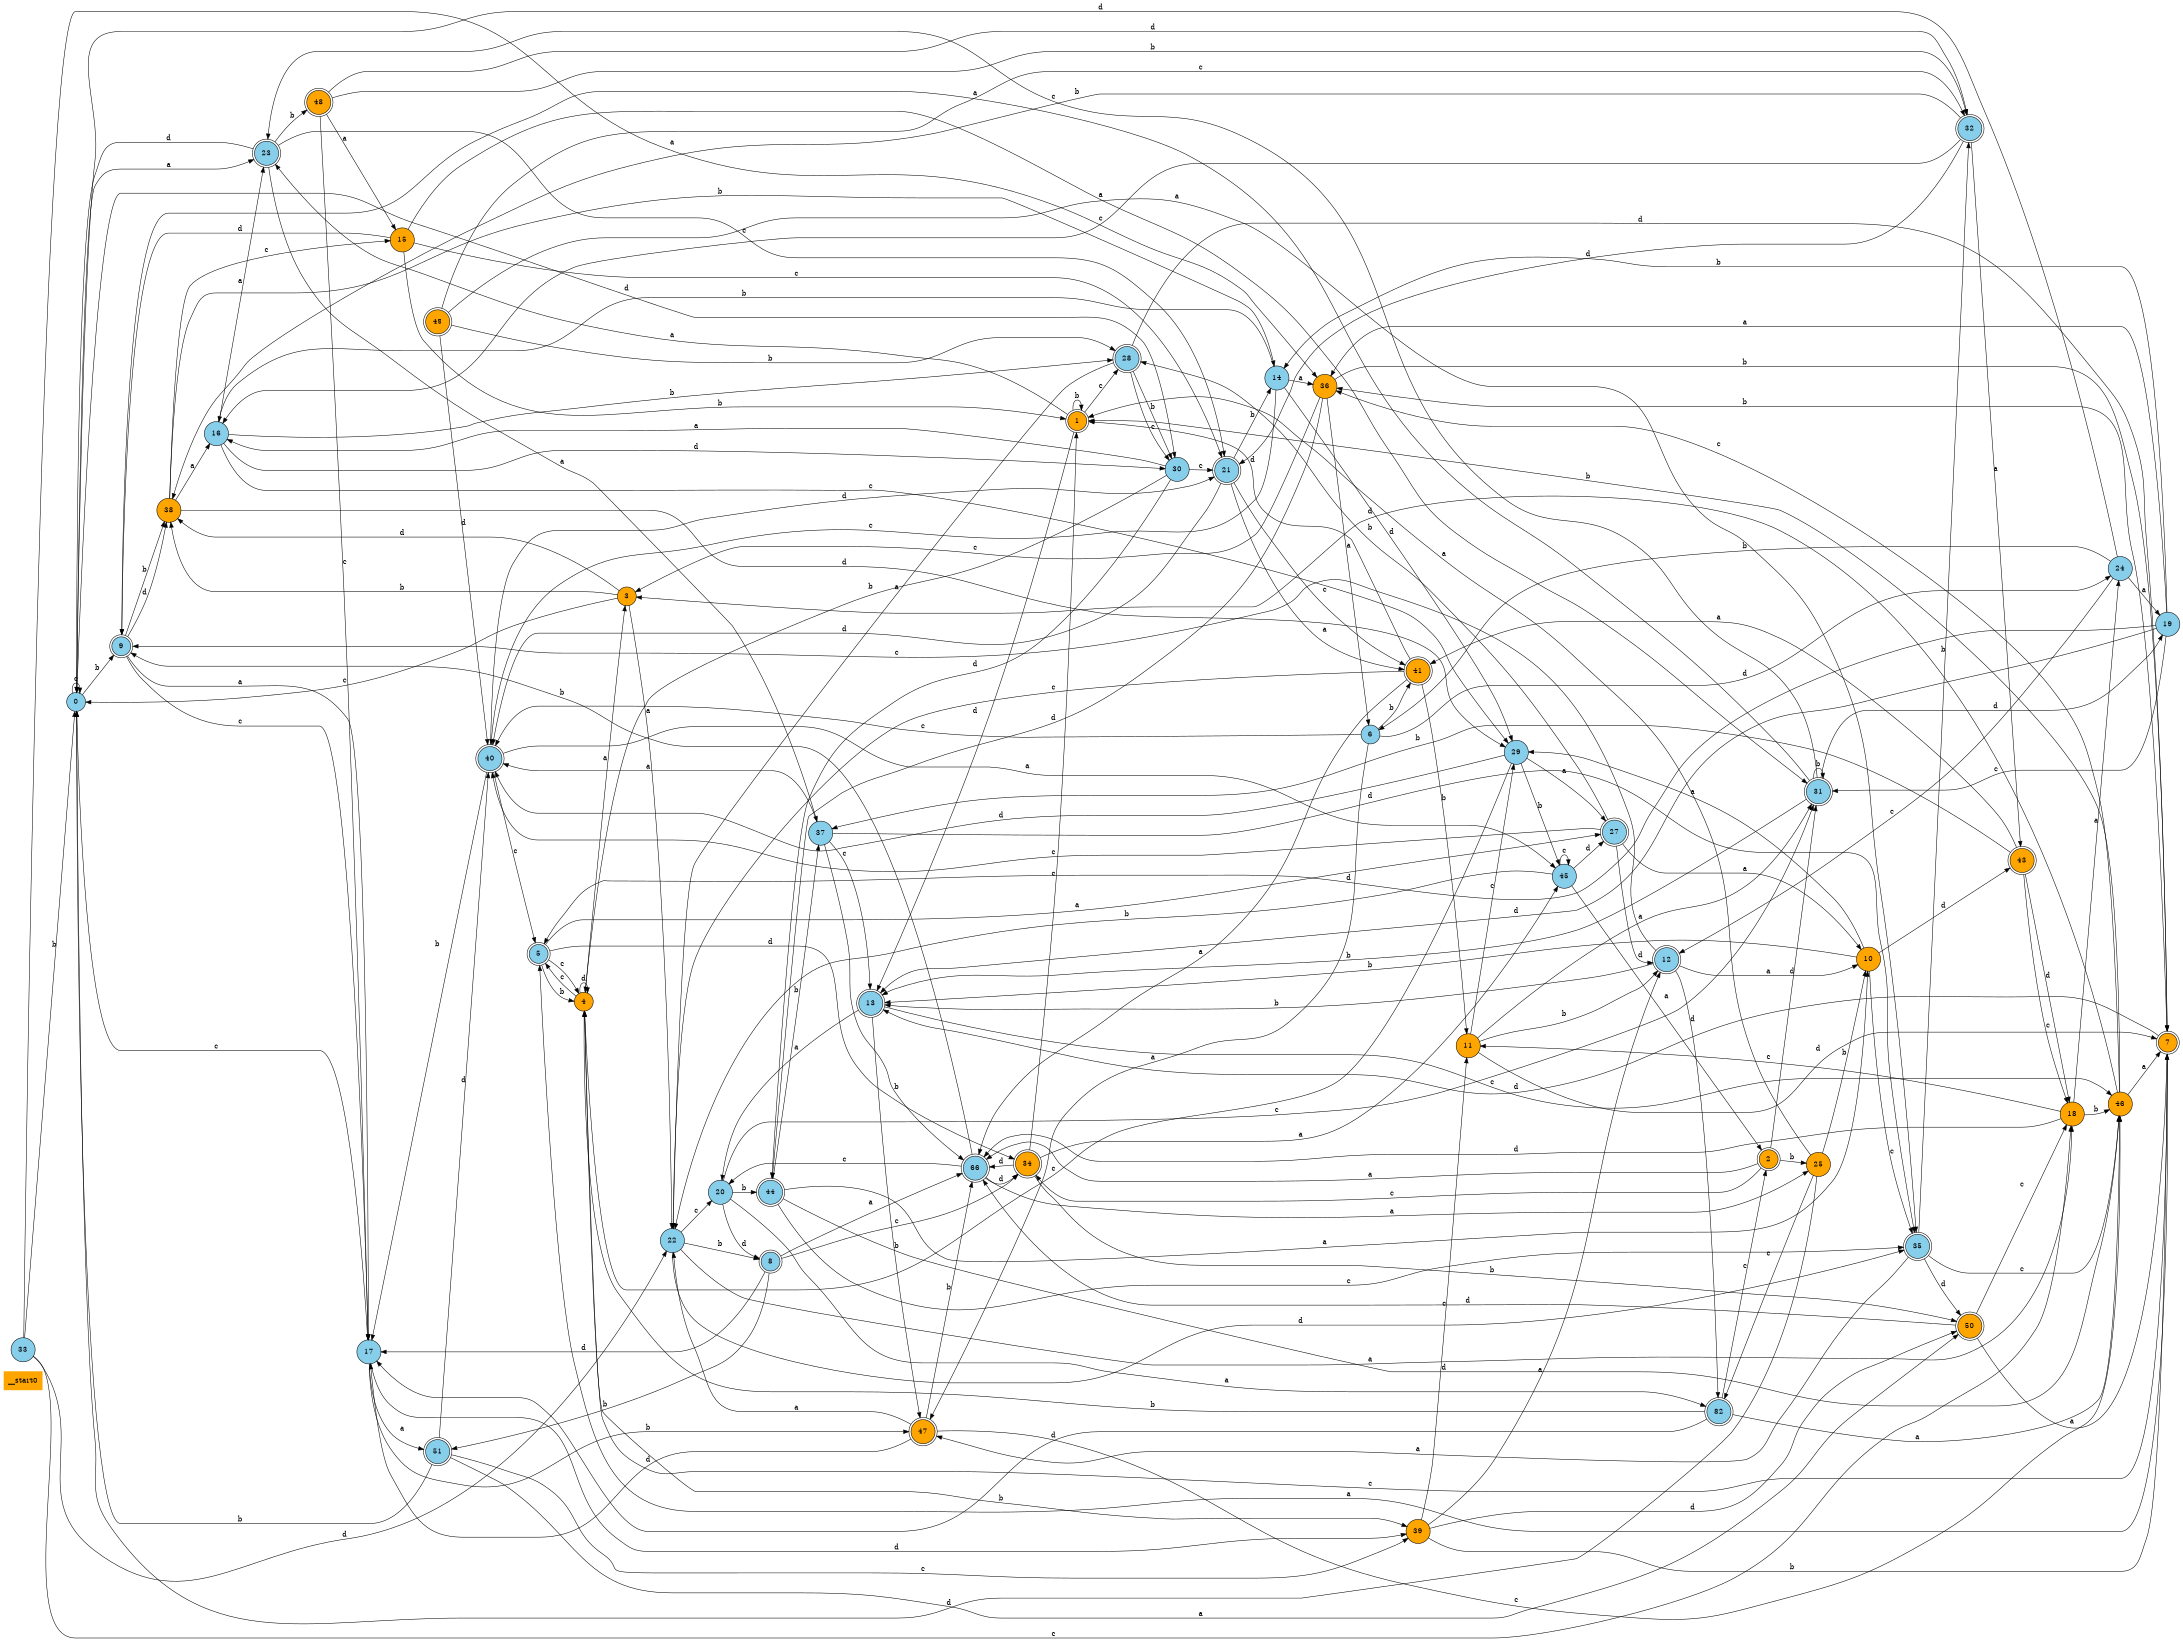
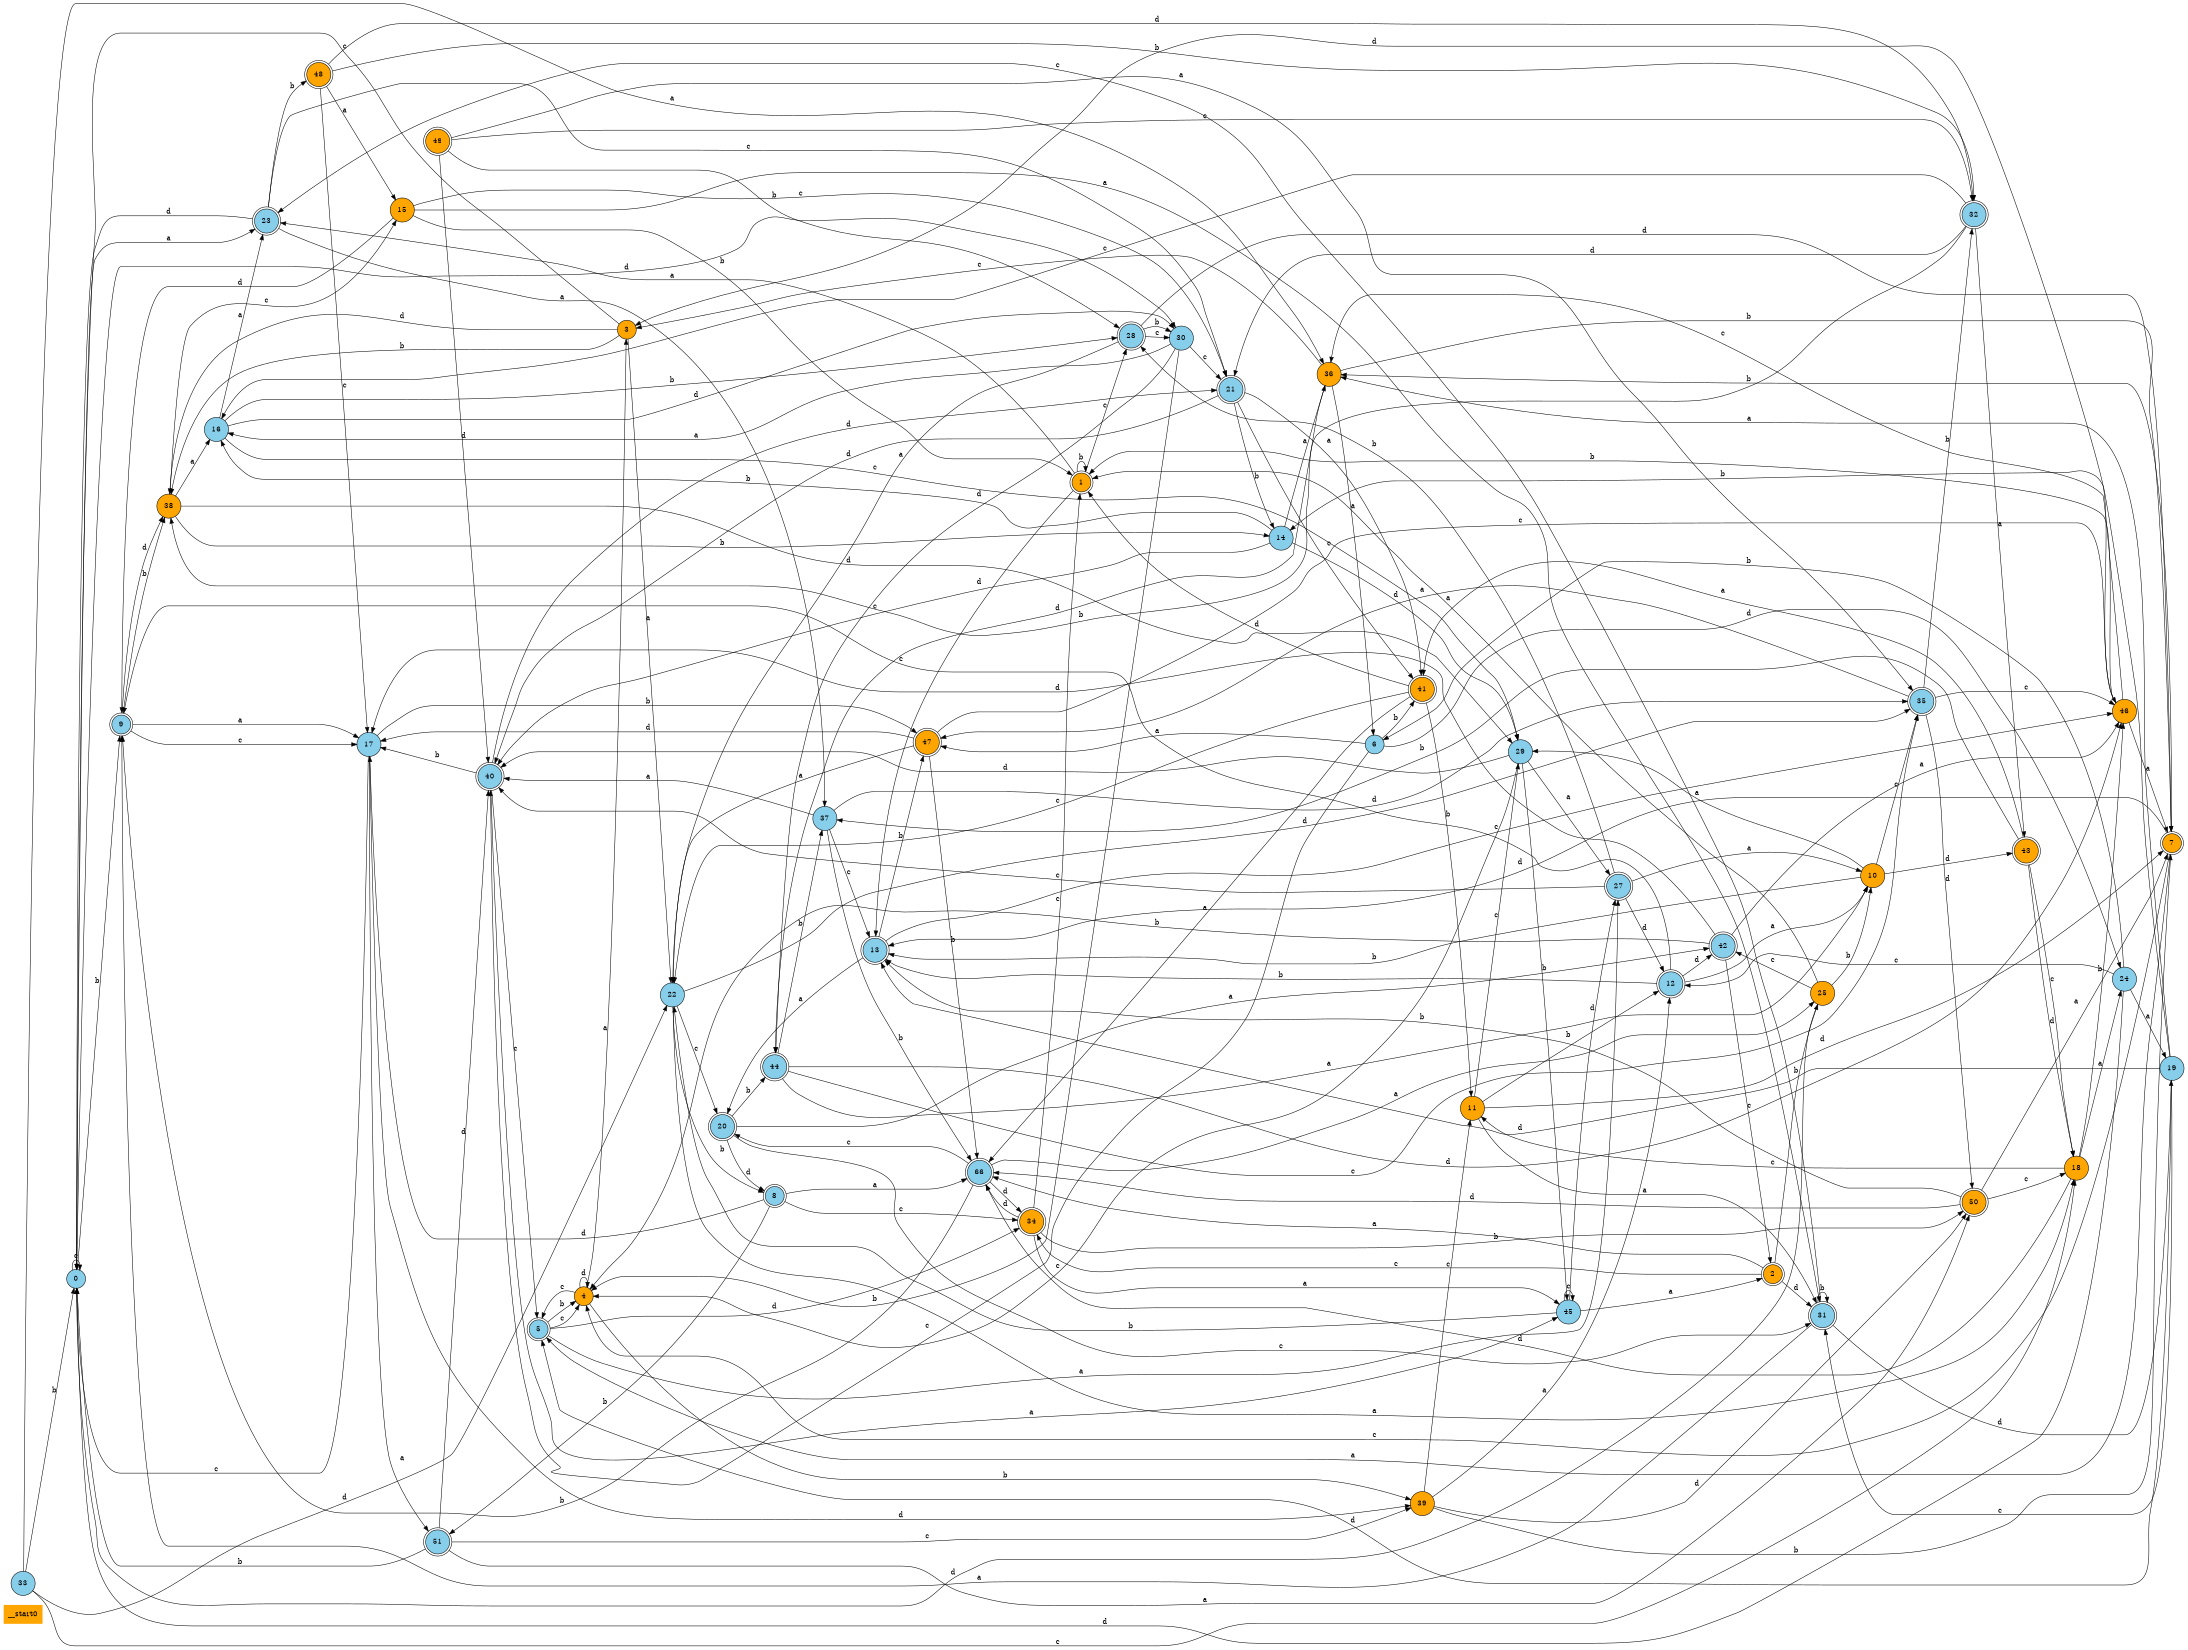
  digraph {
    rankdir=LR
    node [fillcolor=skyblue shape=doublecircle style="rounded,filled" color=black]
    __start0 [fillcolor=orange shape=none style=filled color=""]
    n2 [label=0 shape=circle style=filled]
    n3 [label=9]
    n4 [label=23]
    n5 [label=30 shape=circle style=filled]
    n6 [fillcolor=orange label=38 shape=circle style=filled]
    n7 [label=17 shape=circle style=filled]
    n8 [label=21]
    n9 [label=37 shape=circle style=filled]
    n10 [fillcolor=orange label=48]
    n11 [fillcolor=orange label=4 shape=circle style=filled]
    n12 [label=16 shape=circle style=filled]
    n13 [label=44]
    n14 [fillcolor=orange label=1]
    n15 [label=13]
    n16 [label=28]
    n17 [fillcolor=orange label=47]
-   n18 [label=20 shape=circle]
+   n18 [label=20]
    n19 [fillcolor=orange label=46 shape=circle style=filled]
    n20 [label=22 shape=circle style=filled]
    n21 [fillcolor=orange label=7]
    n22 [fillcolor=orange label=2]
    n23 [fillcolor=orange label=25 shape=circle style=filled]
    n24 [label=66]
    n25 [label=31]
    n26 [fillcolor=orange label=34]
    n27 [fillcolor=orange label=10 shape=circle style=filled]
-   n28 [label=82]
+   n28 [label=42]
    n29 [label=19 shape=circle style=filled]
    n30 [label=45 shape=circle style=filled]
    n31 [fillcolor=orange label=50]
    n32 [fillcolor=orange label=3 shape=circle style=filled]
    n33 [label=8]
    n34 [label=35]
    n35 [fillcolor=orange label=18 shape=circle style=filled]
    n36 [label=29 shape=circle style=filled]
    n37 [label=14 shape=circle style=filled]
    n38 [fillcolor=orange label=15 shape=circle style=filled]
    n39 [label=5]
    n40 [fillcolor=orange label=39 shape=circle style=filled]
    n41 [label=27]
    n42 [fillcolor=orange label=11 shape=circle style=filled]
    n43 [label=12]
    n44 [label=40]
    n45 [label=6 shape=circle style=filled]
    n46 [label=24 shape=circle style=filled]
    n47 [fillcolor=orange label=41]
    n48 [fillcolor=orange label=36 shape=circle style=filled]
    n49 [label=51]
    n50 [fillcolor=orange label=43]
    n51 [label=32]
    n52 [label=33 shape=circle style=filled]
    n53 [fillcolor=orange label=49]
    n2 -> n2 [label=c]
    n2 -> n3 [label=b]
    n2 -> n4 [label=a]
    n2 -> n5 [label=d]
    n3 -> n6 [label=b]
    n3 -> n6 [label=d]
    n3 -> n7 [label=a]
    n3 -> n7 [label=c]
    n4 -> n2 [label=d]
    n4 -> n8 [label=c]
    n4 -> n9 [label=a]
    n4 -> n10 [label=b]
    n5 -> n8 [label=c]
    n5 -> n11 [label=b]
    n5 -> n12 [label=a]
    n5 -> n13 [label=d]
    n6 -> n12 [label=a]
    n6 -> n36 [label=d]
    n6 -> n37 [label=b]
    n6 -> n38 [label=c]
    n7 -> n2 [label=c]
    n7 -> n17 [label=b]
    n7 -> n40 [label=d]
    n7 -> n49 [label=a]
    n8 -> n37 [label=b]
    n8 -> n44 [label=d]
    n8 -> n47 [label=a]
    n8 -> n47 [label=c]
    n9 -> n15 [label=c]
    n9 -> n24 [label=b]
    n9 -> n34 [label=d]
    n9 -> n44 [label=a]
    n10 -> n7 [label=c]
    n10 -> n38 [label=a]
    n10 -> n51 [label=b]
    n10 -> n51 [label=d]
    n11 -> n11 [label=d]
    n11 -> n32 [label=a]
    n11 -> n39 [label=c]
    n11 -> n40 [label=b]
    n12 -> n4 [label=a]
    n12 -> n5 [label=d]
    n12 -> n16 [label=b]
    n12 -> n36 [label=c]
    n13 -> n9 [label=b]
    n13 -> n19 [label=d]
    n13 -> n27 [label=a]
    n13 -> n34 [label=c]
    n14 -> n4 [label=a]
    n14 -> n14 [label=b]
    n14 -> n15 [label=d]
    n14 -> n16 [label=c]
    n15 -> n17 [label=b]
    n15 -> n18 [label=a]
    n15 -> n19 [label=c]
    n16 -> n5 [label=b]
    n16 -> n5 [label=c]
    n16 -> n20 [label=a]
    n16 -> n21 [label=d]
    n17 -> n7 [label=d]
    n17 -> n19 [label=c]
    n17 -> n20 [label=a]
    n17 -> n24 [label=b]
    n18 -> n13 [label=b]
    n18 -> n25 [label=c]
    n18 -> n28 [label=a]
    n18 -> n33 [label=d]
    n19 -> n14 [label=b]
    n19 -> n21 [label=a]
    n19 -> n32 [label=d]
    n19 -> n48 [label=c]
    n20 -> n18 [label=c]
    n20 -> n33 [label=b]
    n20 -> n34 [label=d]
    n20 -> n35 [label=a]
    n21 -> n11 [label=c]
    n21 -> n15 [label=d]
    n21 -> n39 [label=a]
    n21 -> n48 [label=b]
    n22 -> n23 [label=b]
    n22 -> n24 [label=a]
    n22 -> n25 [label=d]
    n22 -> n26 [label=c]
    n23 -> n2 [label=d]
    n23 -> n14 [label=a]
    n23 -> n27 [label=b]
    n23 -> n28 [label=c]
    n24 -> n3 [label=b]
    n24 -> n18 [label=c]
    n24 -> n23 [label=a]
    n24 -> n26 [label=d]
    n25 -> n3 [label=a]
    n25 -> n4 [label=c]
    n25 -> n25 [label=b]
    n25 -> n29 [label=d]
    n26 -> n14 [label=c]
    n26 -> n24 [label=d]
    n26 -> n30 [label=a]
    n26 -> n31 [label=b]
    n27 -> n15 [label=b]
    n27 -> n34 [label=c]
    n27 -> n36 [label=a]
    n27 -> n50 [label=d]
    n28 -> n7 [label=d]
    n28 -> n11 [label=b]
    n28 -> n19 [label=a]
    n28 -> n22 [label=c]
    n29 -> n15 [label=d]
    n29 -> n25 [label=c]
    n29 -> n37 [label=b]
    n29 -> n39 [label=d]
    n29 -> n48 [label=a]
    n30 -> n20 [label=b]
    n30 -> n22 [label=a]
    n30 -> n30 [label=c]
    n30 -> n41 [label=d]
-   n25 -> n15 [label=b]
+   n31 -> n15 [label=b]
    n31 -> n21 [label=a]
    n31 -> n24 [label=d]
    n31 -> n35 [label=c]
    n32 -> n2 [label=c]
    n32 -> n6 [label=b]
    n32 -> n6 [label=d]
    n32 -> n20 [label=a]
    n33 -> n7 [label=d]
    n33 -> n24 [label=a]
    n33 -> n26 [label=c]
    n33 -> n49 [label=b]
    n34 -> n17 [label=a]
    n34 -> n19 [label=c]
    n34 -> n31 [label=d]
    n34 -> n51 [label=b]
    n35 -> n19 [label=b]
    n35 -> n24 [label=d]
    n35 -> n42 [label=c]
    n35 -> n46 [label=a]
    n36 -> n11 [label=c]
    n36 -> n30 [label=b]
    n36 -> n41 [label=a]
    n36 -> n44 [label=d]
    n37 -> n12 [label=b]
    n37 -> n36 [label=d]
    n37 -> n44 [label=c]
    n37 -> n48 [label=a]
    n38 -> n3 [label=d]
    n38 -> n8 [label=c]
    n38 -> n14 [label=b]
    n38 -> n25 [label=a]
    n39 -> n11 [label=b]
    n39 -> n11 [label=c]
    n39 -> n26 [label=d]
    n39 -> n41 [label=a]
    n40 -> n21 [label=b]
    n40 -> n31 [label=d]
    n40 -> n42 [label=c]
    n40 -> n43 [label=a]
    n41 -> n16 [label=b]
    n41 -> n27 [label=a]
    n41 -> n43 [label=d]
    n41 -> n44 [label=c]
    n42 -> n21 [label=d]
    n42 -> n25 [label=a]
    n42 -> n36 [label=c]
    n42 -> n43 [label=b]
    n43 -> n3 [label=c]
    n43 -> n15 [label=b]
    n43 -> n27 [label=a]
    n43 -> n28 [label=d]
    n44 -> n7 [label=b]
    n44 -> n8 [label=d]
    n44 -> n30 [label=a]
    n44 -> n39 [label=c]
    n45 -> n17 [label=a]
    n45 -> n44 [label=c]
    n45 -> n46 [label=d]
    n45 -> n47 [label=b]
    n46 -> n2 [label=d]
    n46 -> n29 [label=a]
    n46 -> n43 [label=c]
    n46 -> n45 [label=b]
    n47 -> n14 [label=d]
    n47 -> n20 [label=c]
    n47 -> n24 [label=a]
    n47 -> n42 [label=b]
    n48 -> n13 [label=d]
    n48 -> n21 [label=b]
    n48 -> n32 [label=c]
    n48 -> n45 [label=a]
    n49 -> n2 [label=b]
    n49 -> n31 [label=a]
    n49 -> n40 [label=c]
    n49 -> n44 [label=d]
    n50 -> n9 [label=b]
    n50 -> n35 [label=c]
    n50 -> n35 [label=d]
    n50 -> n47 [label=a]
    n51 -> n6 [label=b]
    n51 -> n8 [label=d]
    n51 -> n12 [label=c]
    n51 -> n50 [label=a]
    n52 -> n2 [label=b]
    n52 -> n20 [label=d]
    n52 -> n35 [label=c]
    n52 -> n48 [label=a]
    n53 -> n16 [label=b]
    n53 -> n34 [label=a]
    n53 -> n44 [label=d]
    n53 -> n51 [label=c]
  }
